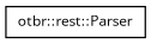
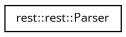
  digraph {
    rankdir=LR
    fontname="Open Sans"
-   n1 [color=black fillcolor=white fontname="Open Sans" fontsize=10 height=0.2 label="otbr::rest::Parser" shape=record style=filled width=0.4]
+   n1 [color=black fillcolor=white fontname="Open Sans" fontsize=10 height=0.2 label="rest::rest::Parser" shape=record style=filled width=0.4]
  }
